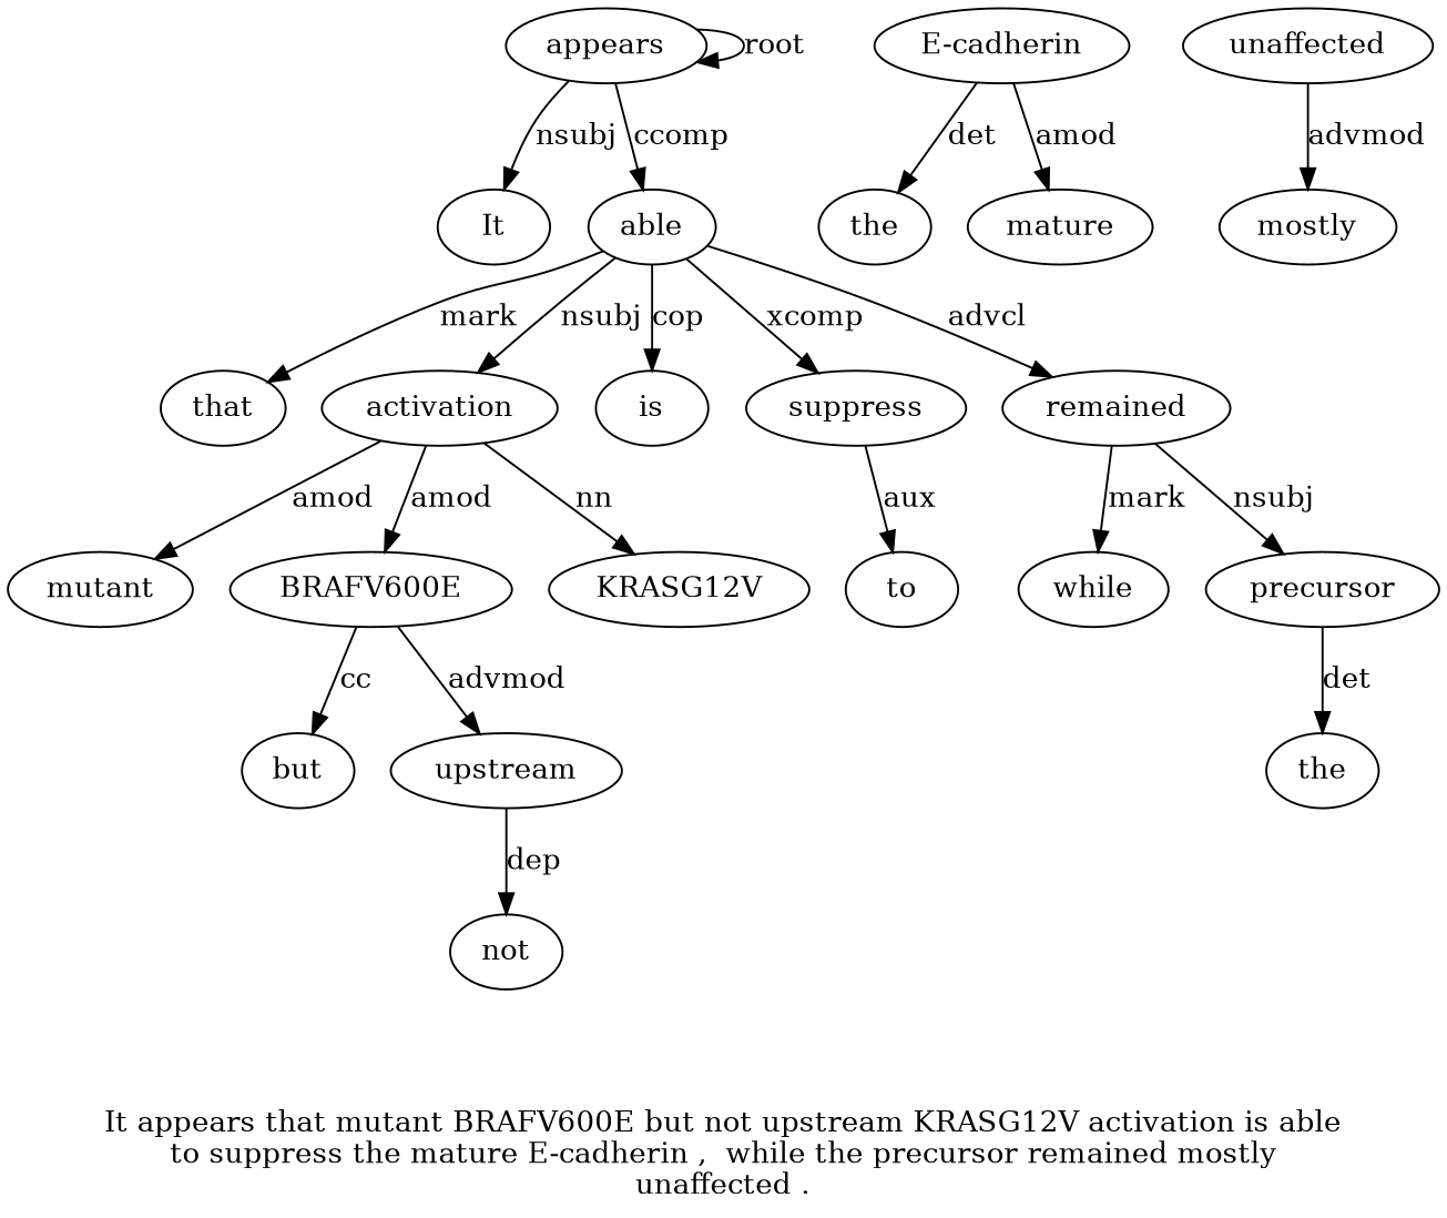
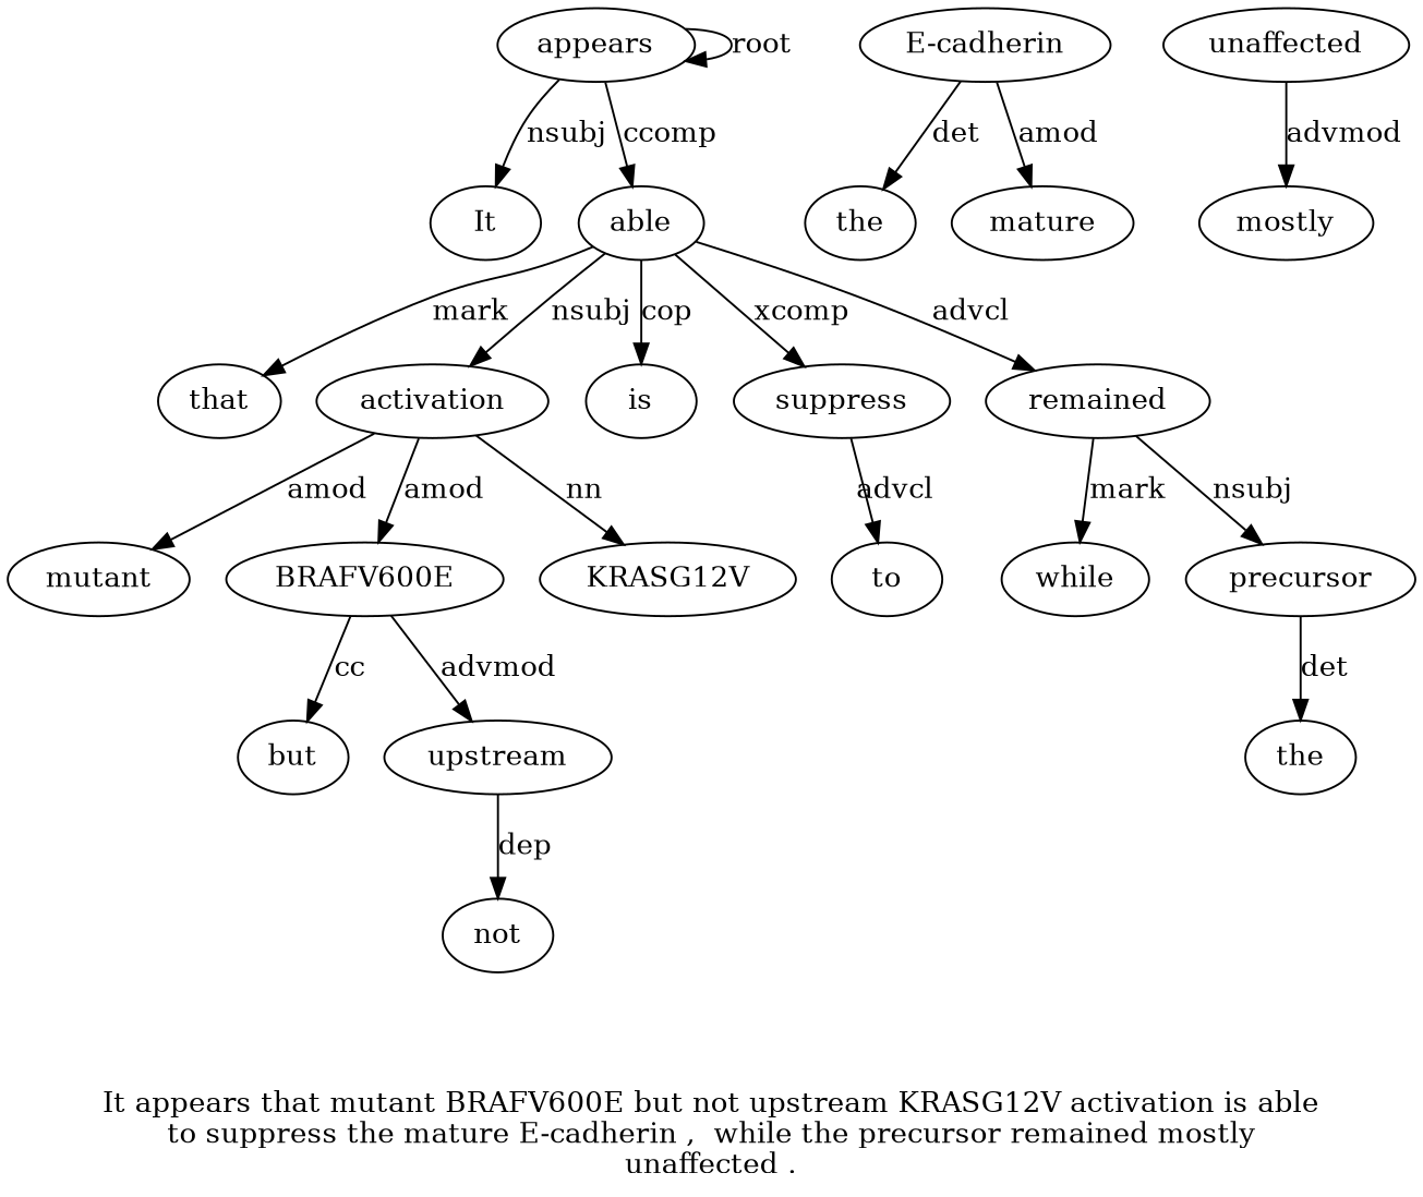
  digraph {
    label="It appears that mutant BRAFV600E but not upstream KRASG12V activation is able\nto suppress the mature E-cadherin ,  while the precursor remained mostly\nunaffected ."
    node [fillcolor=white style=filled]
    n1 [label=appears]
    n2 [label=It]
    n3 [label=able]
    n4 [label=that]
    n5 [label=activation]
    n6 [label=is]
    n7 [label=suppress]
    n8 [label=remained]
    n9 [label=mutant]
    n10 [label=BRAFV600E]
    n11 [label=KRASG12V]
    n12 [label=to]
    n13 [label=while]
    n14 [label=precursor]
    n15 [label=but]
    n16 [label=upstream]
    n17 [label=not]
    n18 [label="E-cadherin"]
    n19 [label=the]
    n20 [label=mature]
    n21 [label=the]
    n22 [label=unaffected]
    n23 [label=mostly]
    n1 -> n1 [label=root]
    n1 -> n2 [label=nsubj]
    n1 -> n3 [label=ccomp]
    n3 -> n4 [label=mark]
    n3 -> n5 [label=nsubj]
    n3 -> n6 [label=cop]
    n3 -> n7 [label=xcomp]
    n3 -> n8 [label=advcl]
    n5 -> n9 [label=amod]
    n5 -> n10 [label=amod]
    n5 -> n11 [label=nn]
-   n7 -> n12 [label=aux]
+   n7 -> n12 [label=advcl]
    n8 -> n13 [label=mark]
    n8 -> n14 [label=nsubj]
    n10 -> n15 [label=cc]
    n10 -> n16 [label=advmod]
    n14 -> n21 [label=det]
    n16 -> n17 [label=dep]
    n18 -> n19 [label=det]
    n18 -> n20 [label=amod]
    n22 -> n23 [label=advmod]
  }
